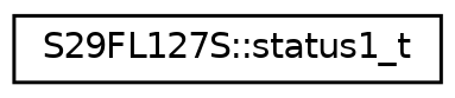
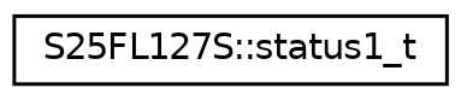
  digraph {
    rankdir=LR
-   n1 [color=black fillcolor=white fontname=Helvetica fontsize=10 height=0.2 label="S29FL127S::status1_t" shape=record style=filled width=0.4]
+   n1 [color=black fillcolor=white fontname=Helvetica fontsize=10 height=0.2 label="S25FL127S::status1_t" shape=record style=filled width=0.4]
  }
